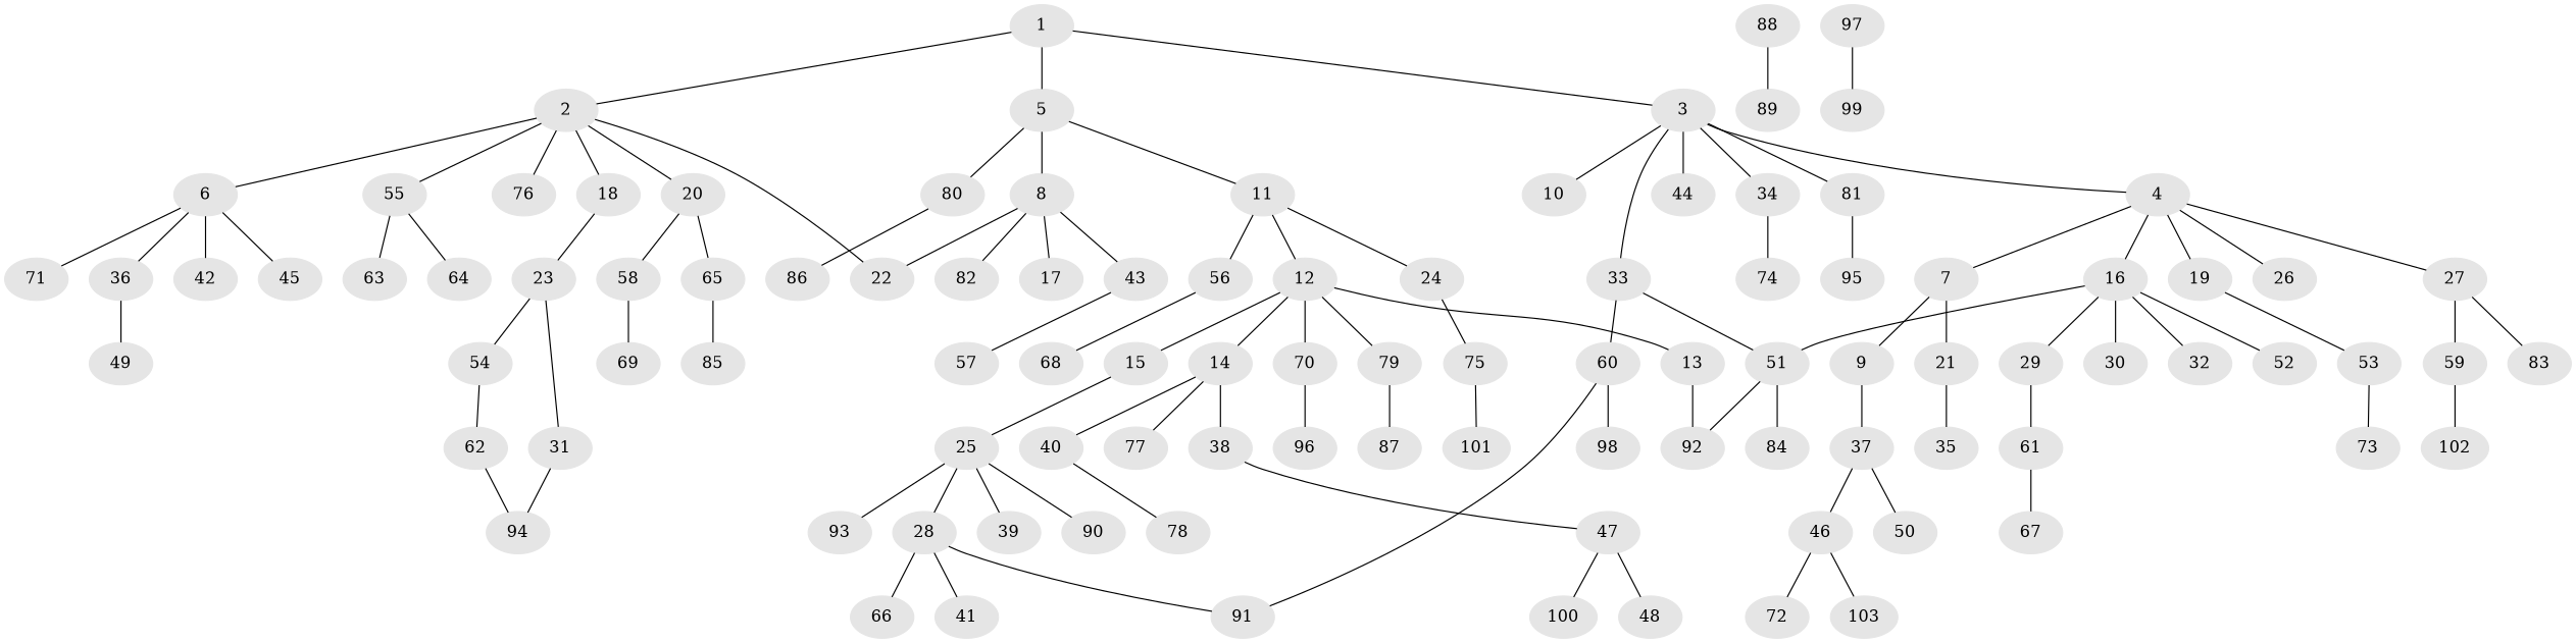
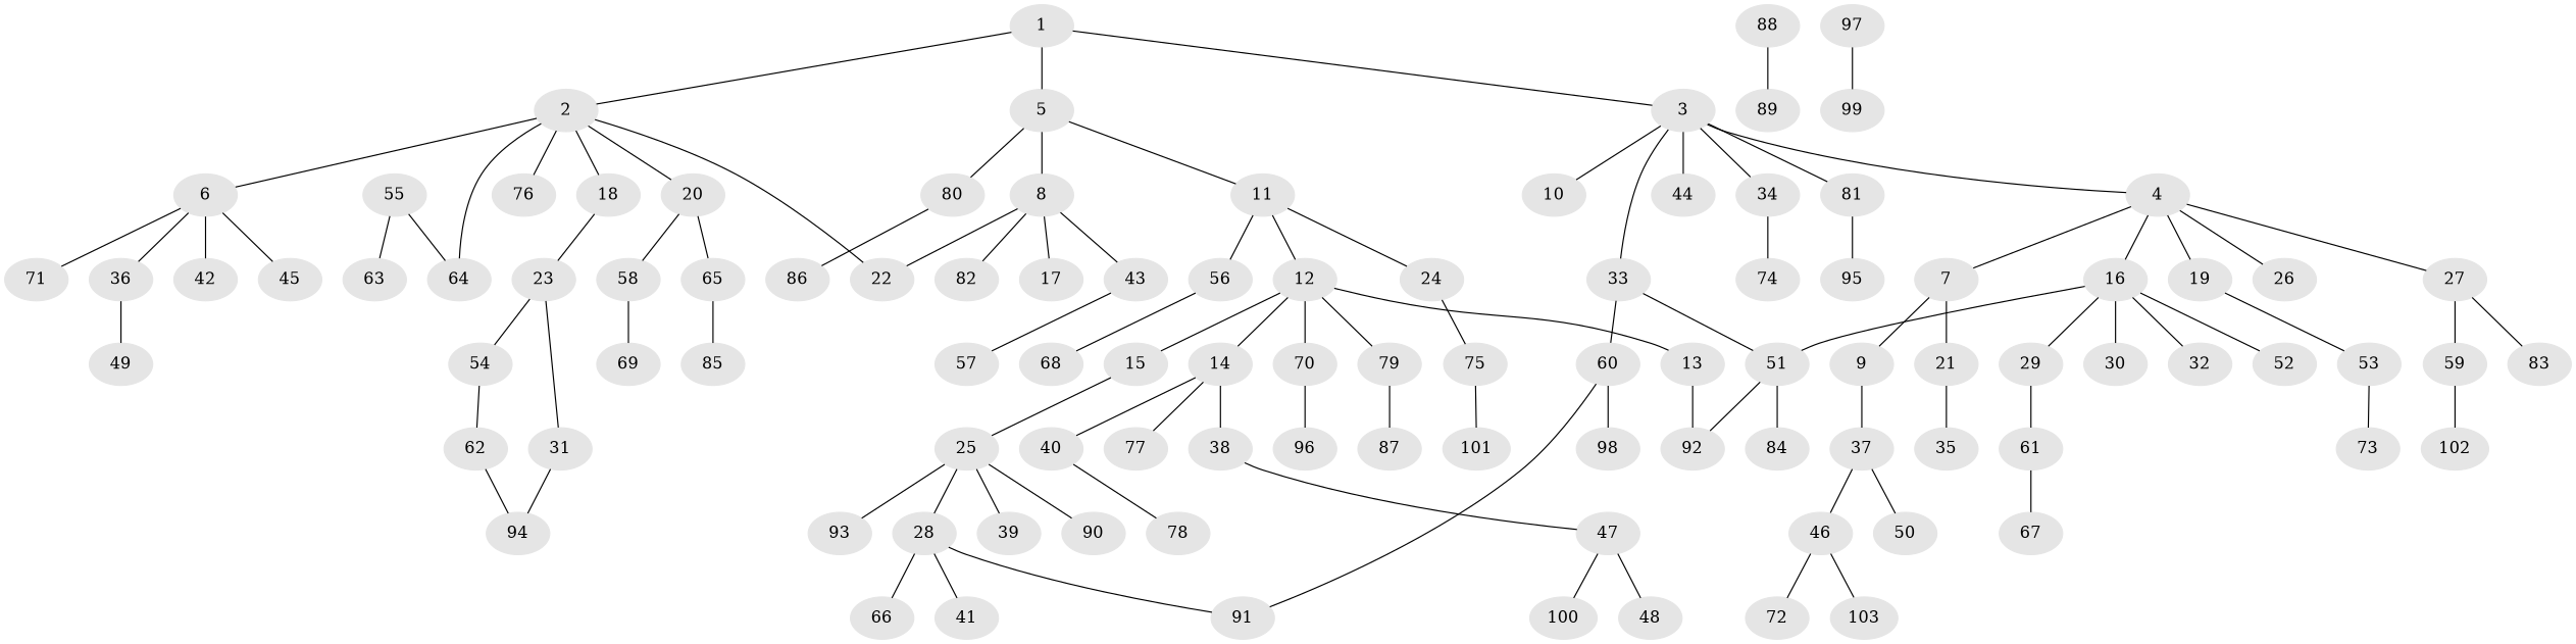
  graph {
    node [color=gray90 style=filled]
    1
    2
    3
    5
    6
    18
    20
    22
    55
    76
    4
    10
    33
    34
    44
    81
    8
    11
    80
    36
    42
    45
    71
    23
    58
    65
    63
    64
    7
    16
    19
    26
    27
    51
    60
    74
    95
    9
    21
    29
    30
    32
    52
    53
    59
    83
    17
    43
    82
    12
    24
    56
    86
    49
    37
    35
    57
    46
    50
    13
    14
    15
    70
    79
    75
    68
    92
    38
    40
    77
    25
    96
    87
    47
    78
    28
    39
    90
    93
    61
    84
    31
    54
    73
    69
    85
    94
    62
    101
    41
    66
    91
    102
    67
    98
    72
    103
    48
    100
    88
    89
    97
    99
    1 -- 2
    1 -- 3
    1 -- 5
    2 -- 6
    2 -- 18
    2 -- 20
    2 -- 22
-   2 -- 55
+   2 -- 64
    2 -- 76
    3 -- 4
    3 -- 10
    3 -- 33
    3 -- 34
    3 -- 44
    3 -- 81
    5 -- 8
    5 -- 11
    5 -- 80
    6 -- 36
    6 -- 42
    6 -- 45
    6 -- 71
    18 -- 23
    20 -- 58
    20 -- 65
    55 -- 63
    55 -- 64
    4 -- 7
    4 -- 16
    4 -- 19
    4 -- 26
    4 -- 27
    33 -- 51
    33 -- 60
    34 -- 74
    81 -- 95
    8 -- 22
    8 -- 17
    8 -- 43
    8 -- 82
    11 -- 12
    11 -- 24
    11 -- 56
    80 -- 86
    36 -- 49
    23 -- 31
    23 -- 54
    58 -- 69
    65 -- 85
    7 -- 9
    7 -- 21
    16 -- 51
    16 -- 29
    16 -- 30
    16 -- 32
    16 -- 52
    19 -- 53
    27 -- 59
    27 -- 83
    51 -- 92
    51 -- 84
    60 -- 91
    60 -- 98
    9 -- 37
    21 -- 35
    29 -- 61
    53 -- 73
    59 -- 102
    43 -- 57
    12 -- 13
    12 -- 14
    12 -- 15
    12 -- 70
    12 -- 79
    24 -- 75
    56 -- 68
    37 -- 46
    37 -- 50
    46 -- 72
    46 -- 103
    13 -- 92
    14 -- 38
    14 -- 40
    14 -- 77
    15 -- 25
    70 -- 96
    79 -- 87
    75 -- 101
    38 -- 47
    40 -- 78
    25 -- 28
    25 -- 39
    25 -- 90
    25 -- 93
    47 -- 48
    47 -- 100
    28 -- 41
    28 -- 66
    28 -- 91
    61 -- 67
    31 -- 94
    54 -- 62
    62 -- 94
    88 -- 89
    97 -- 99
  }
